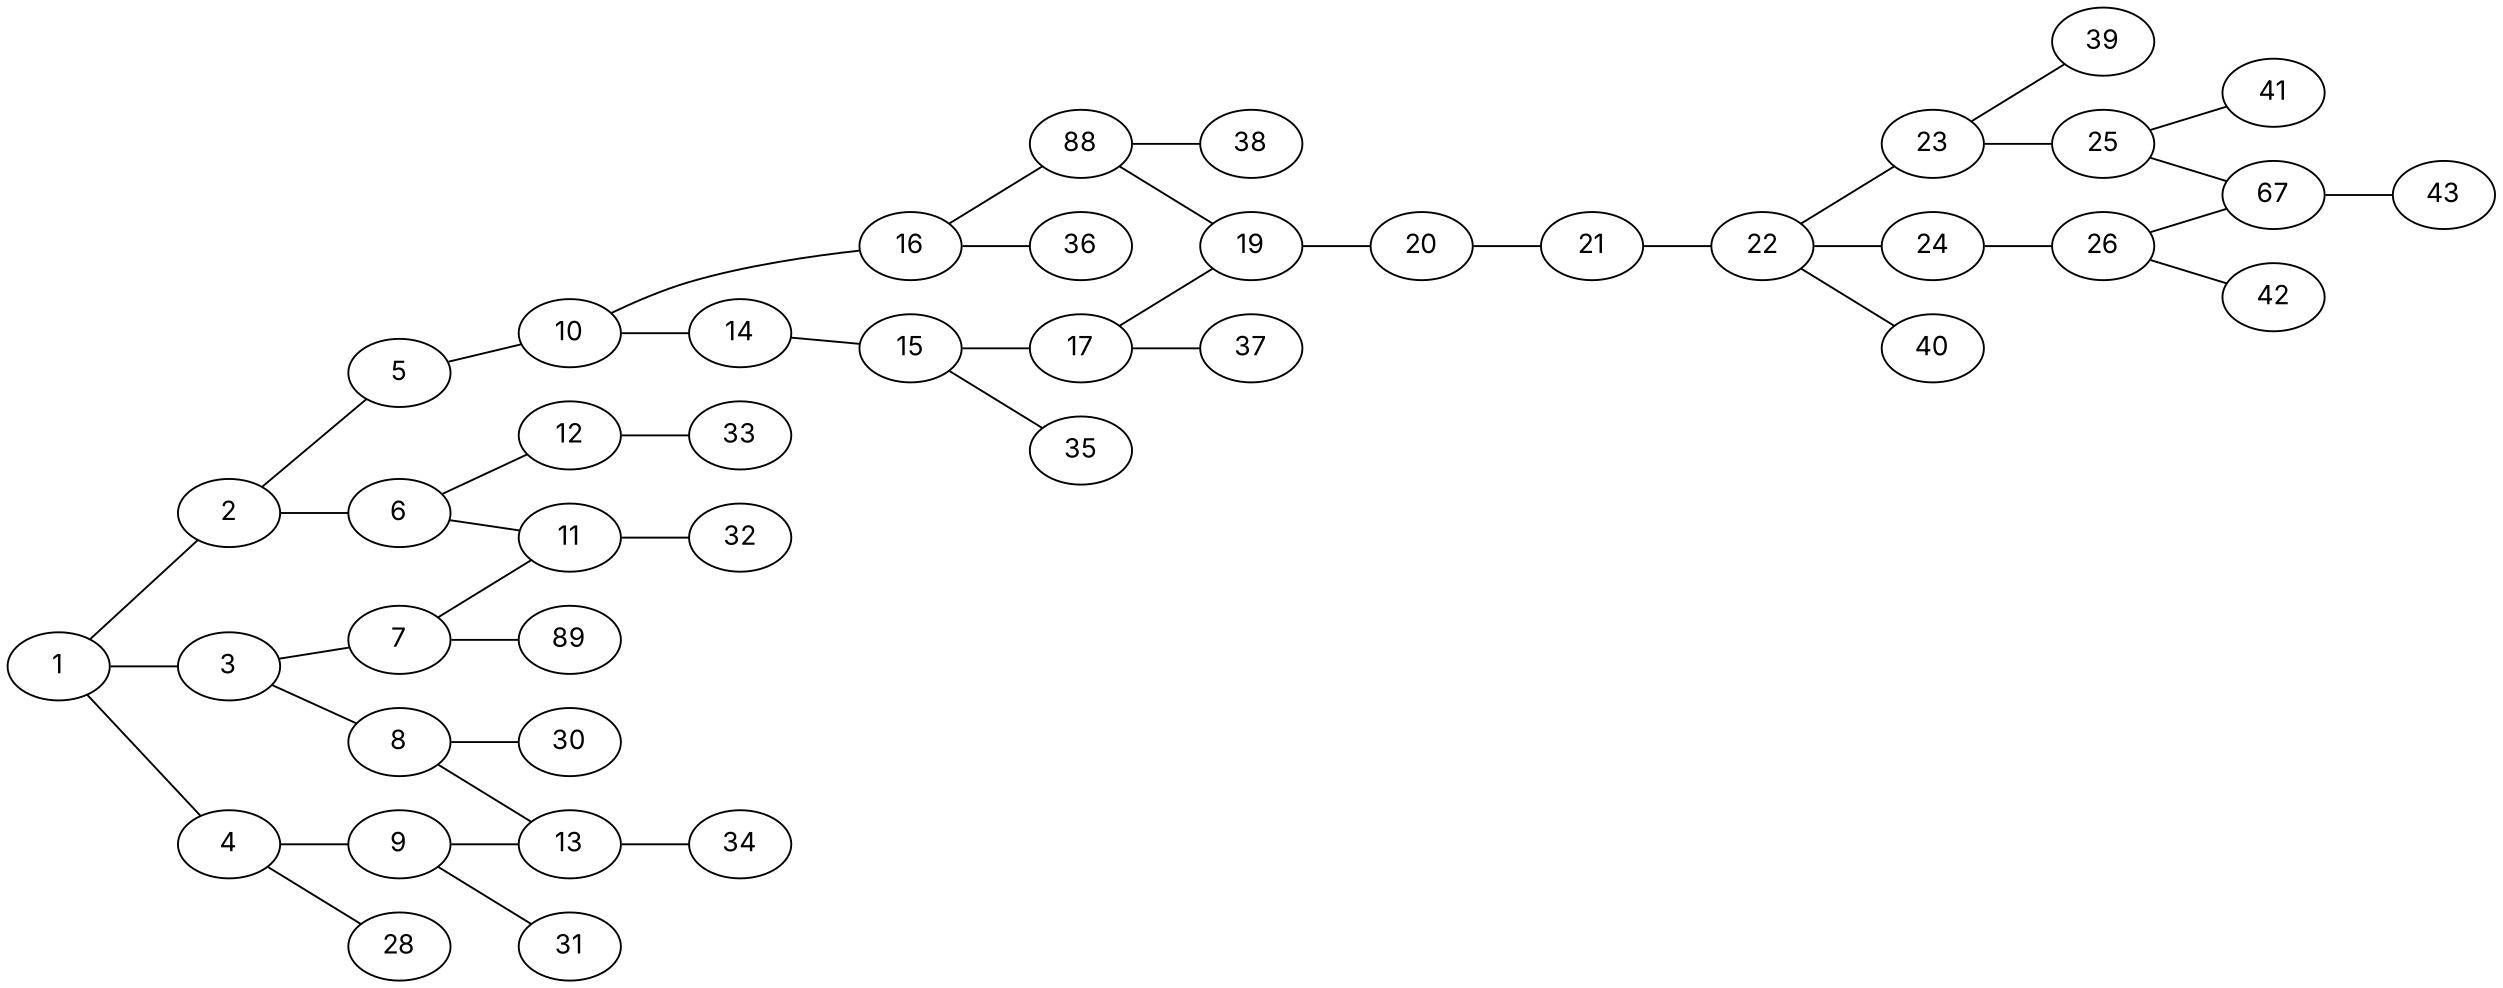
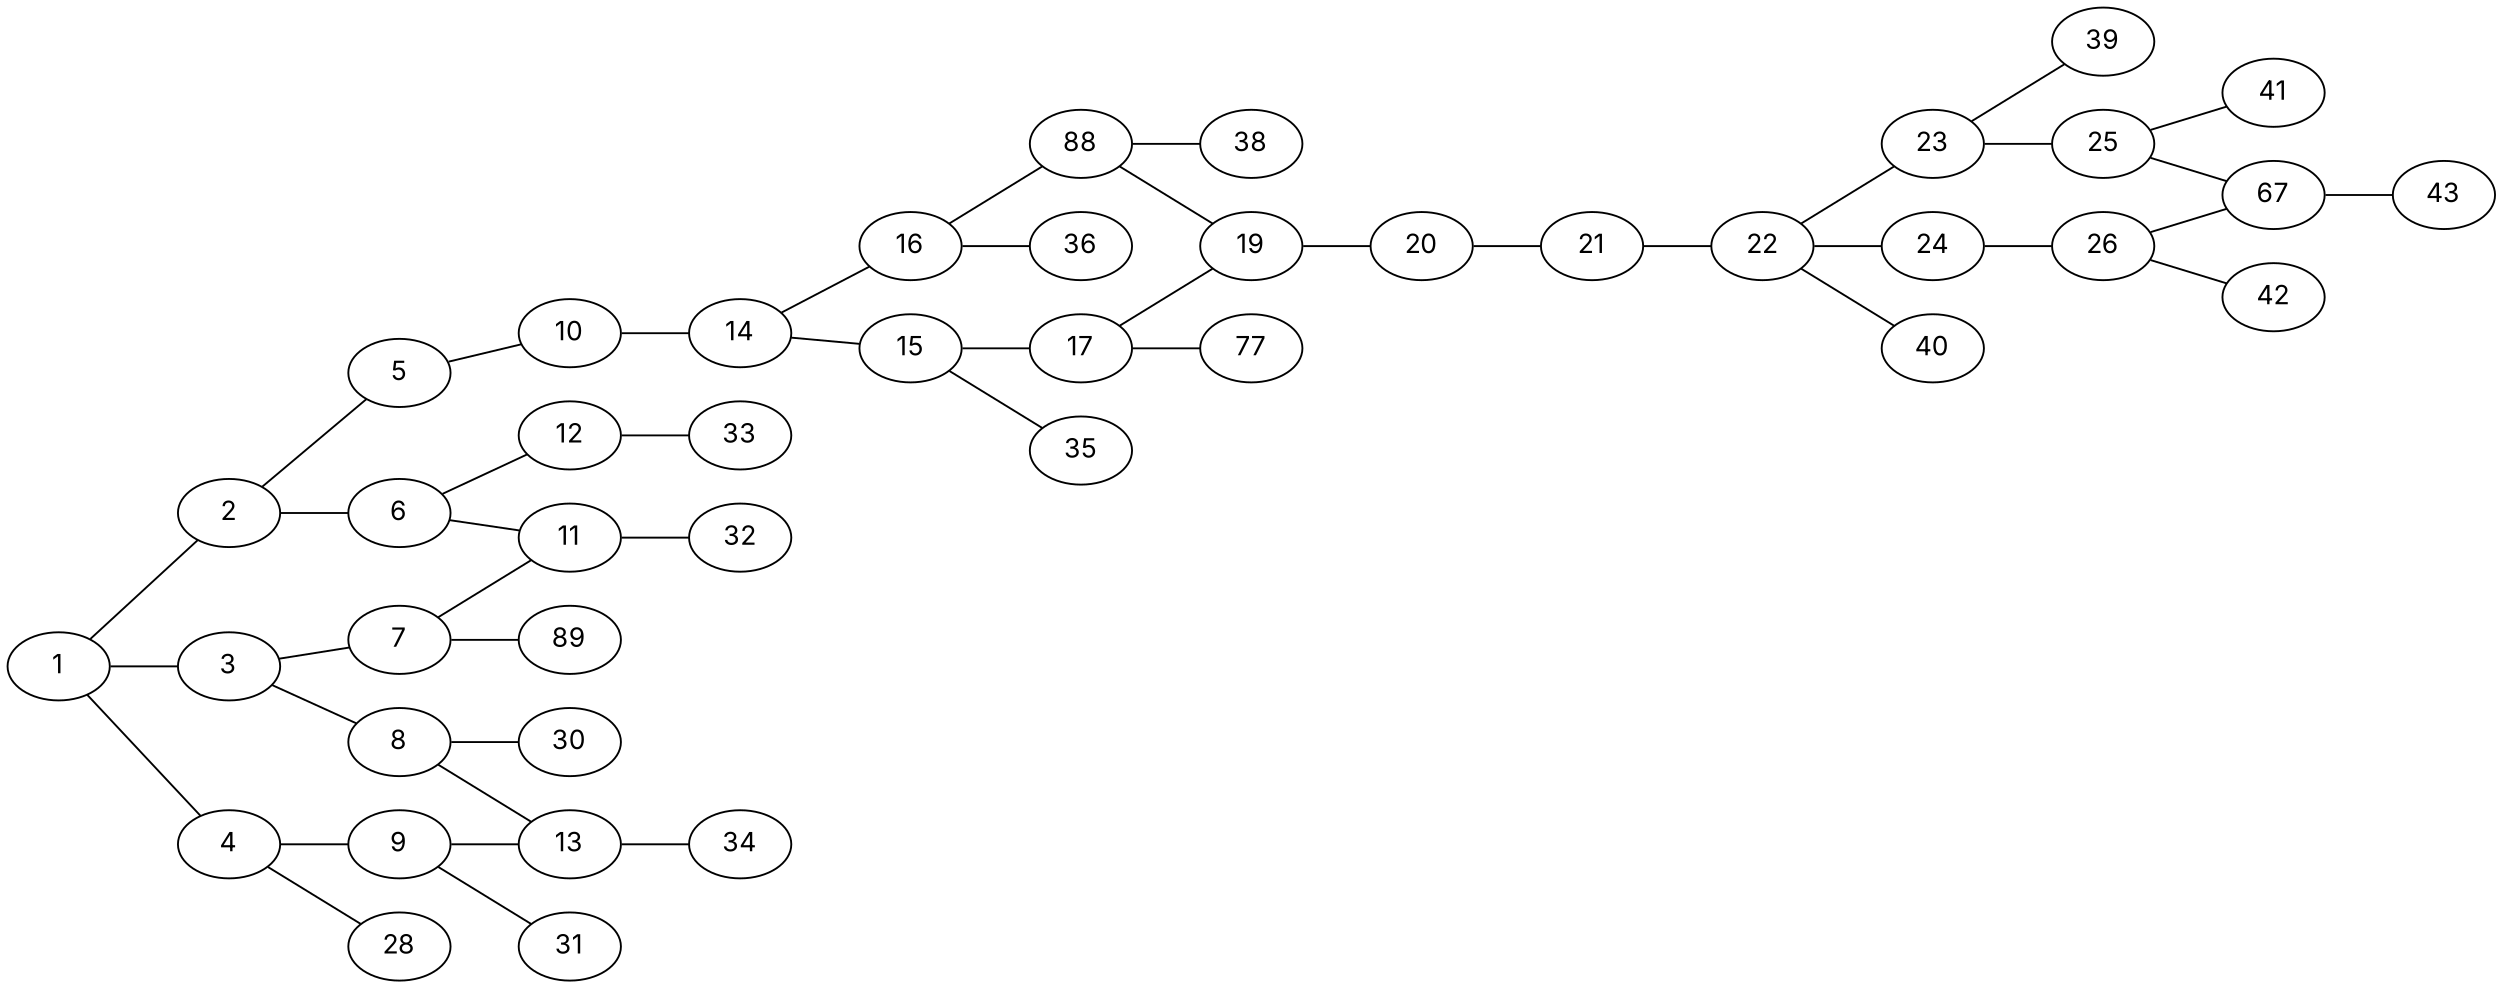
  graph {
    fontname=Inter
    rankdir=LR
    node [chem=C fontname=Inter]
    edge [fontname=Inter valence=1]
    1
    2
    3
    4
    5 [chem=N]
    6
    7
    8
    9
    28 [chem=H]
    10 [chem=N]
    11
    12 [chem=O]
    n14 [chem=H label=89]
    13
    30 [chem=H]
    31 [chem=H]
    14
    32 [chem=H]
    33 [chem=H]
    34 [chem=H]
    15
    16
    17
    35 [chem=H]
    n26 [label=88]
    36 [chem=H]
    19
-   37 [chem=H]
+   37 [chem=H label=77]
    38 [chem=H]
    20 [chem=N]
    21 [chem=N]
    22
    23
    24
    40 [chem=H]
    25
    39 [chem=H]
    26
    n40 [label=67]
    41 [chem=H]
    42 [chem=H]
    43 [chem=H]
    1 -- 2 [valence=2]
    1 -- 3
    1 -- 4
    2 -- 5
    2 -- 6
    3 -- 7 [valence=2]
    3 -- 8
    4 -- 9 [valence=2]
    4 -- 28
    5 -- 10 [valence=2]
    6 -- 11 [valence=2]
    6 -- 12
    7 -- 11
    7 -- n14
    8 -- 13 [valence=2]
    8 -- 30
    9 -- 13
    9 -- 31
    10 -- 14
    11 -- 32
    12 -- 33
    13 -- 34
    14 -- 15 [valence=2]
-   10 -- 16
+   14 -- 16
    15 -- 17
    15 -- 35
    16 -- n26 [valence=2]
    16 -- 36
    17 -- 19 [valence=2]
    17 -- 37
    n26 -- 19
    n26 -- 38
    19 -- 20
    20 -- 21 [valence=2]
    21 -- 22
    22 -- 23 [valence=2]
    22 -- 24
    22 -- 40
    23 -- 25
    23 -- 39
    24 -- 26 [valence=2]
    25 -- n40 [valence=2]
    25 -- 41
    26 -- n40
    26 -- 42
    n40 -- 43
  }
